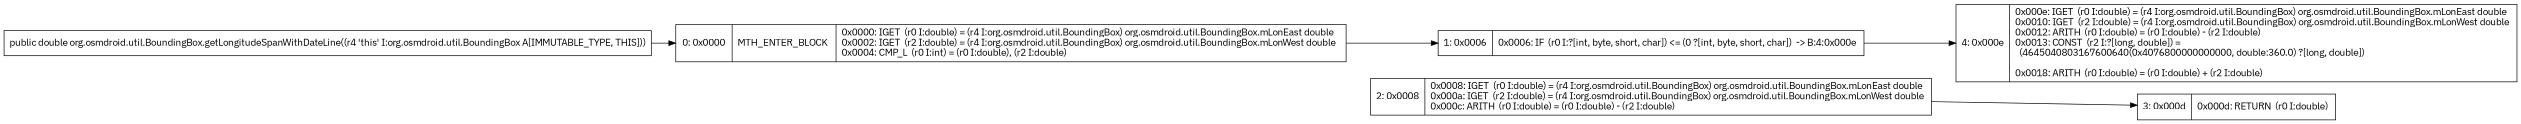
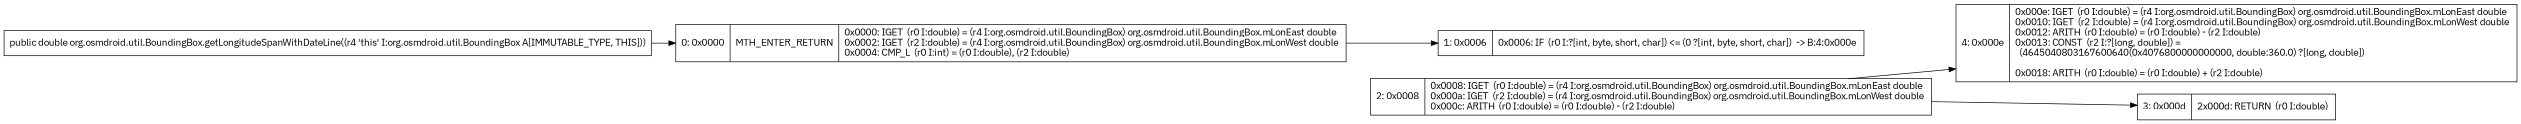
  digraph {
    fontname="IBM Plex Sans"
    rankdir=LR
    node [fontname="IBM Plex Sans" shape=record]
    edge [fontname="IBM Plex Sans"]
-   n1 [label="{0\:\ 0x0000|MTH_ENTER_BLOCK\l|0x0000: IGET  (r0 I:double) = (r4 I:org.osmdroid.util.BoundingBox) org.osmdroid.util.BoundingBox.mLonEast double \l0x0002: IGET  (r2 I:double) = (r4 I:org.osmdroid.util.BoundingBox) org.osmdroid.util.BoundingBox.mLonWest double \l0x0004: CMP_L  (r0 I:int) = (r0 I:double), (r2 I:double) \l}"]
+   n1 [label="{0\:\ 0x0000|MTH_ENTER_RETURN\l|0x0000: IGET  (r0 I:double) = (r4 I:org.osmdroid.util.BoundingBox) org.osmdroid.util.BoundingBox.mLonEast double \l0x0002: IGET  (r2 I:double) = (r4 I:org.osmdroid.util.BoundingBox) org.osmdroid.util.BoundingBox.mLonWest double \l0x0004: CMP_L  (r0 I:int) = (r0 I:double), (r2 I:double) \l}"]
    n2 [label="{1\:\ 0x0006|0x0006: IF  (r0 I:?[int, byte, short, char]) \<= (0 ?[int, byte, short, char])  \-\> B:4:0x000e \l}"]
    n3 [label="{4\:\ 0x000e|0x000e: IGET  (r0 I:double) = (r4 I:org.osmdroid.util.BoundingBox) org.osmdroid.util.BoundingBox.mLonEast double \l0x0010: IGET  (r2 I:double) = (r4 I:org.osmdroid.util.BoundingBox) org.osmdroid.util.BoundingBox.mLonWest double \l0x0012: ARITH  (r0 I:double) = (r0 I:double) \- (r2 I:double) \l0x0013: CONST  (r2 I:?[long, double]) = \l  (4645040803167600640(0x4076800000000000, double:360.0) ?[long, double])\l \l0x0018: ARITH  (r0 I:double) = (r0 I:double) + (r2 I:double) \l}"]
    n4 [label="{2\:\ 0x0008|0x0008: IGET  (r0 I:double) = (r4 I:org.osmdroid.util.BoundingBox) org.osmdroid.util.BoundingBox.mLonEast double \l0x000a: IGET  (r2 I:double) = (r4 I:org.osmdroid.util.BoundingBox) org.osmdroid.util.BoundingBox.mLonWest double \l0x000c: ARITH  (r0 I:double) = (r0 I:double) \- (r2 I:double) \l}"]
-   n5 [label="{3\:\ 0x000d|0x000d: RETURN  (r0 I:double) \l}"]
+   n5 [label="{3\:\ 0x000d|2x000d: RETURN  (r0 I:double) \l}"]
    n6 [label="{public double org.osmdroid.util.BoundingBox.getLongitudeSpanWithDateLine((r4 'this' I:org.osmdroid.util.BoundingBox A[IMMUTABLE_TYPE, THIS])) }"]
    n1 -> n2
-   n2 -> n3
+   n4 -> n3
    n4 -> n5
    n6 -> n1
  }
